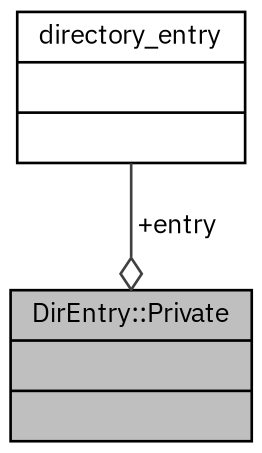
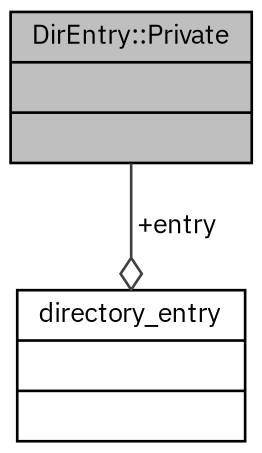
  digraph {
    fontname="IBM Plex Sans"
    node [color=black fontname="IBM Plex Sans" fontsize=10 shape=record style=filled]
    n1 [fillcolor=grey75 fontcolor=black height=0.2 label="{DirEntry::Private\n||}" width=0.4]
    n2 [fillcolor=white height=0.2 label="{directory_entry\n||}" width=0.4]
-   n2 -> n1 [arrowhead=odiamond color=grey25 fontname="IBM Plex Sans" fontsize=10 label=" +entry" labelfontname=Helvetica labelfontsize=10 style=solid]
+   n1 -> n2 [arrowhead=odiamond color=grey25 fontname="IBM Plex Sans" fontsize=10 label=" +entry" labelfontname=Helvetica labelfontsize=10 style=solid]
  }
